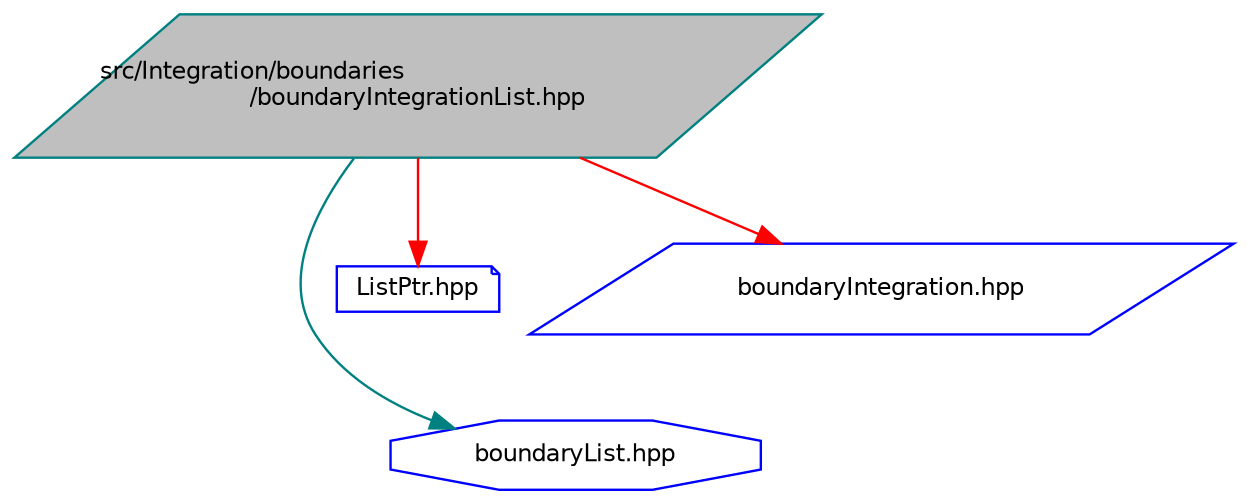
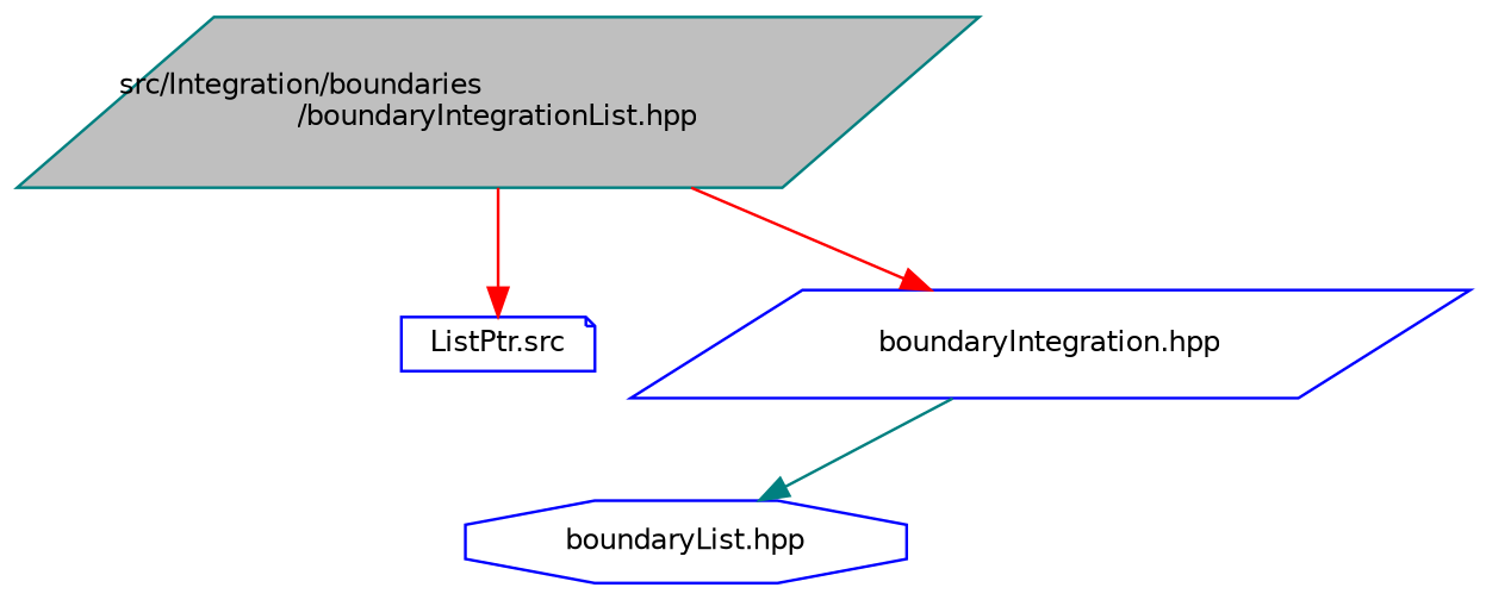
  digraph {
    node [color=blue fillcolor=white fontname=Helvetica fontsize=10 shape=parallelogram style=filled]
    edge [color=red fontname=Helvetica fontsize=10 labelfontname=Helvetica labelfontsize=10 style=solid]
    n1 [color=teal fillcolor=grey75 fontcolor=black height=0.2 label="src/Integration/boundaries\l/boundaryIntegrationList.hpp" width=0.4]
    n2 [height=0.2 label="boundaryList.hpp" shape=octagon width=0.4]
-   n3 [height=0.2 label="ListPtr.hpp" shape=note width=0.4]
+   n3 [height=0.2 label="ListPtr.src" shape=note width=0.4]
    n4 [height=0.2 label="boundaryIntegration.hpp" width=0.4]
-   n1 -> n2 [color=teal]
+   n4 -> n2 [color=teal]
    n1 -> n3
    n1 -> n4
  }
